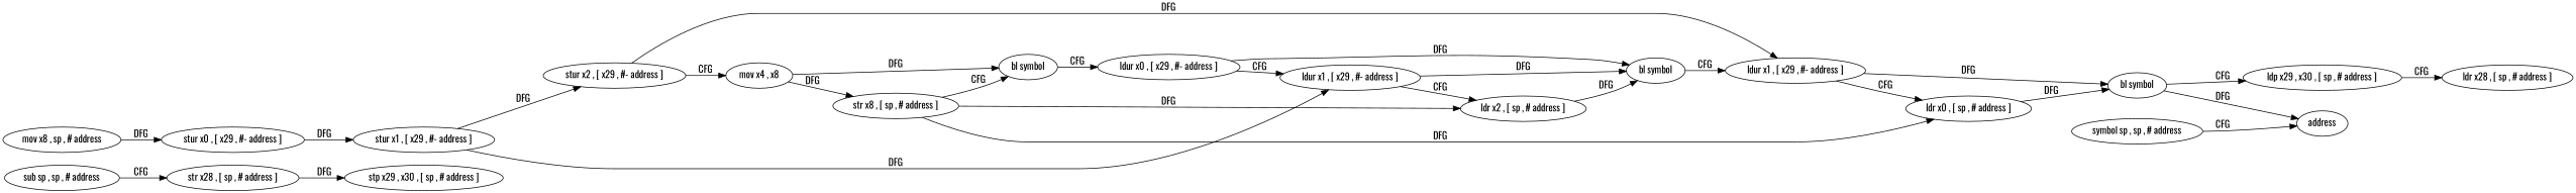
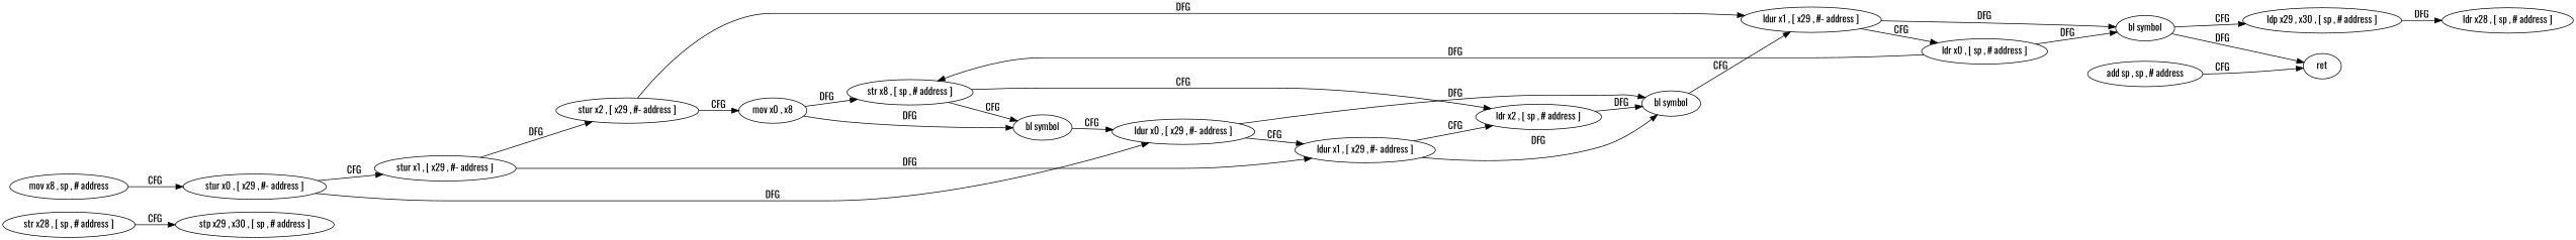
  digraph {
    fontname=Oswald
    rankdir=LR
    node [fontname=Oswald]
    edge [fontname=Oswald]
-   n1 [label="sub sp , sp , # address"]
    n2 [label="str x28 , [ sp , # address ]"]
    n3 [label="stp x29 , x30 , [ sp , # address ]"]
    n4 [label="mov x8 , sp , # address"]
    n5 [label="stur x0 , [ x29 , #- address ]"]
    n6 [label="stur x1 , [ x29 , #- address ]"]
    n7 [label="ldur x0 , [ x29 , #- address ]"]
    n8 [label="stur x2 , [ x29 , #- address ]"]
    n9 [label="ldur x1 , [ x29 , #- address ]"]
    n10 [label="bl symbol"]
-   n11 [label="mov x4 , x8"]
+   n11 [label="mov x0 , x8"]
    n12 [label="ldur x1 , [ x29 , #- address ]"]
    n13 [label="ldr x2 , [ sp , # address ]"]
    n14 [label="str x8 , [ sp , # address ]"]
    n15 [label="bl symbol"]
    n16 [label="ldr x0 , [ sp , # address ]"]
    n17 [label="bl symbol"]
    n18 [label="ldp x29 , x30 , [ sp , # address ]"]
-   n19 [label=address]
+   n19 [label=ret]
    n20 [label="ldr x28 , [ sp , # address ]"]
-   n21 [label="symbol sp , sp , # address"]
-   n1 -> n2 [label=CFG]
-   n2 -> n3 [label=DFG]
-   n4 -> n5 [label=DFG]
-   n5 -> n6 [label=DFG]
+   n21 [label="add sp , sp , # address"]
+   n2 -> n3 [label=CFG]
+   n4 -> n5 [label=CFG]
+   n5 -> n6 [label=CFG]
+   n5 -> n7 [label=DFG]
    n6 -> n8 [label=DFG]
    n6 -> n9 [label=DFG]
    n7 -> n9 [label=CFG]
    n7 -> n10 [label=DFG]
    n8 -> n11 [label=CFG]
    n8 -> n12 [label=DFG]
    n9 -> n10 [label=DFG]
    n9 -> n13 [label=CFG]
    n10 -> n12 [label=CFG]
    n11 -> n14 [label=DFG]
    n11 -> n15 [label=DFG]
    n12 -> n16 [label=CFG]
    n12 -> n17 [label=DFG]
    n13 -> n10 [label=DFG]
-   n14 -> n13 [label=DFG]
+   n14 -> n13 [label=CFG]
    n14 -> n15 [label=CFG]
-   n14 -> n16 [label=DFG]
+   n16 -> n14 [label=DFG]
    n15 -> n7 [label=CFG]
    n16 -> n17 [label=DFG]
    n17 -> n18 [label=CFG]
    n17 -> n19 [label=DFG]
-   n18 -> n20 [label=CFG]
+   n18 -> n20 [label=DFG]
    n21 -> n19 [label=CFG]
  }
